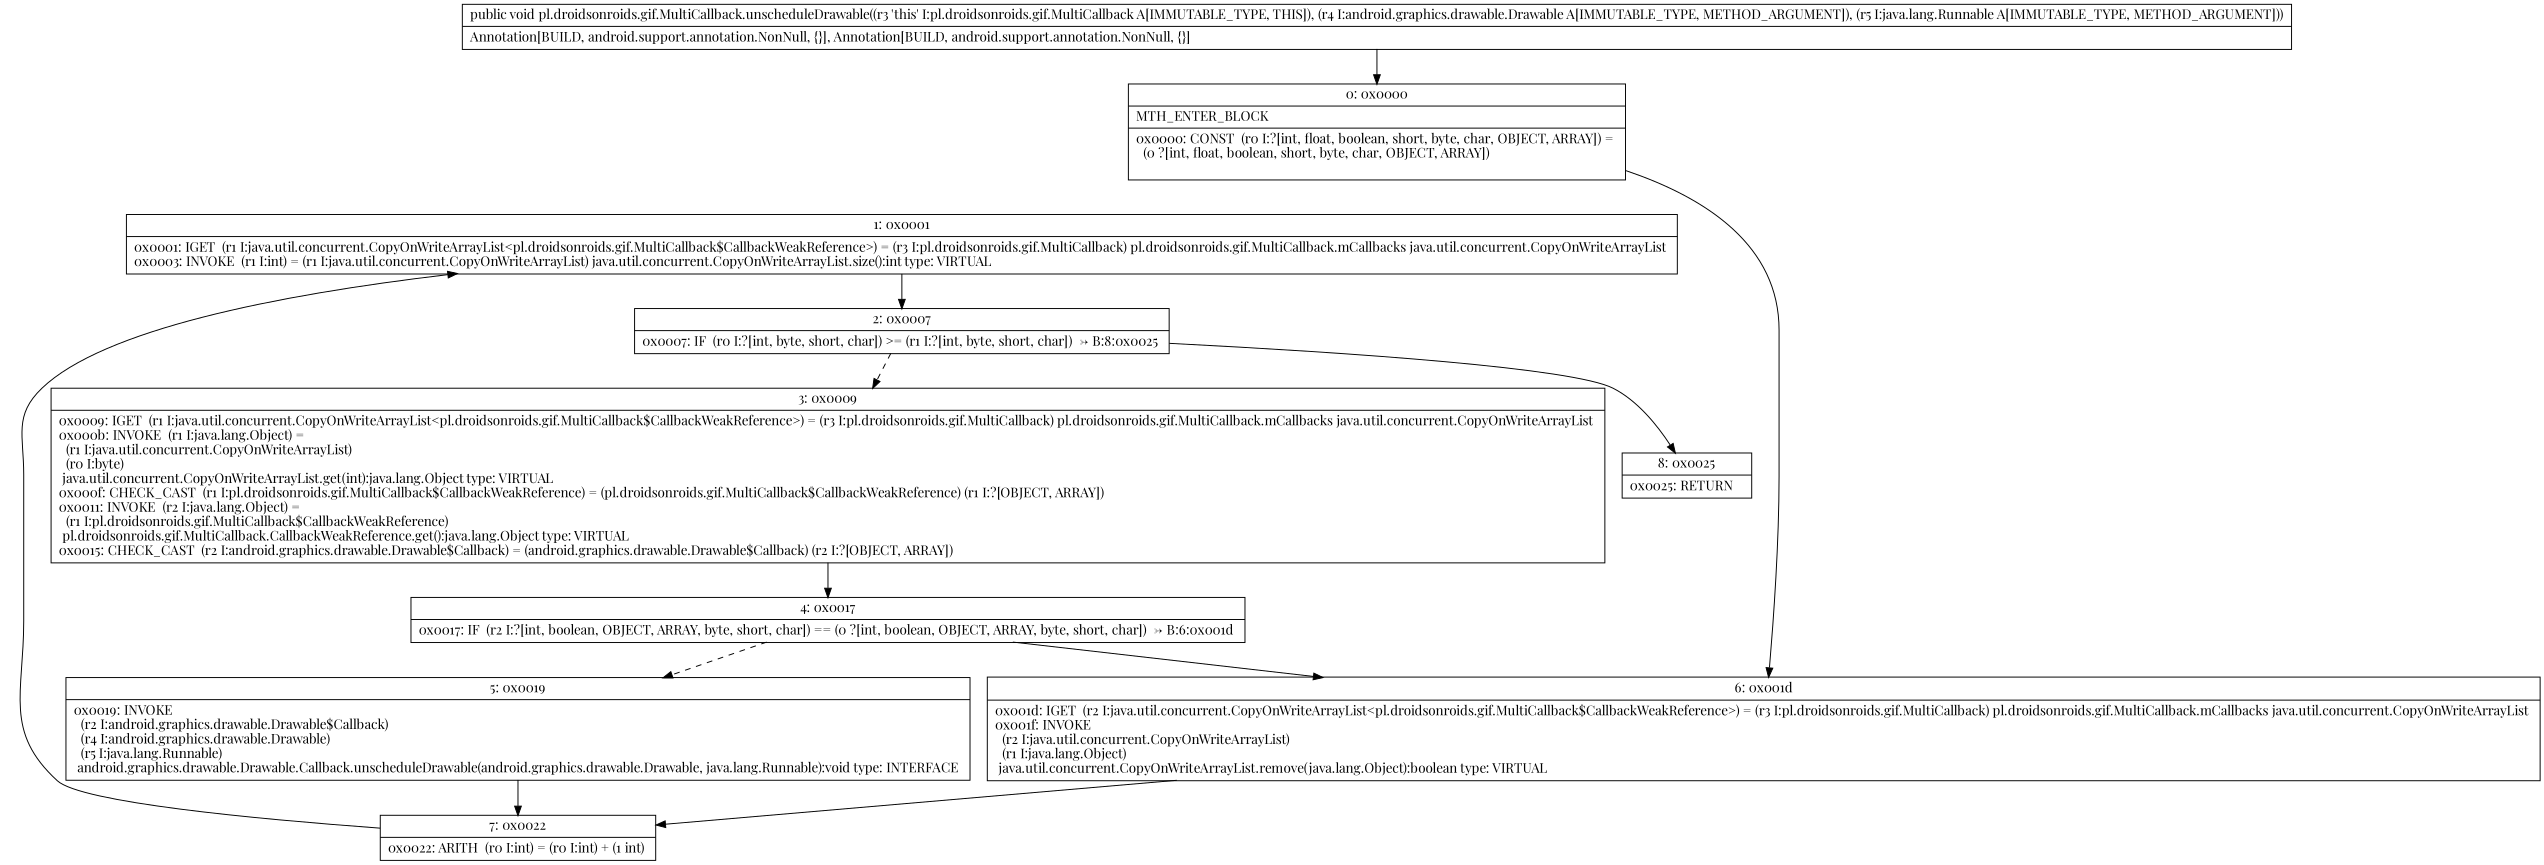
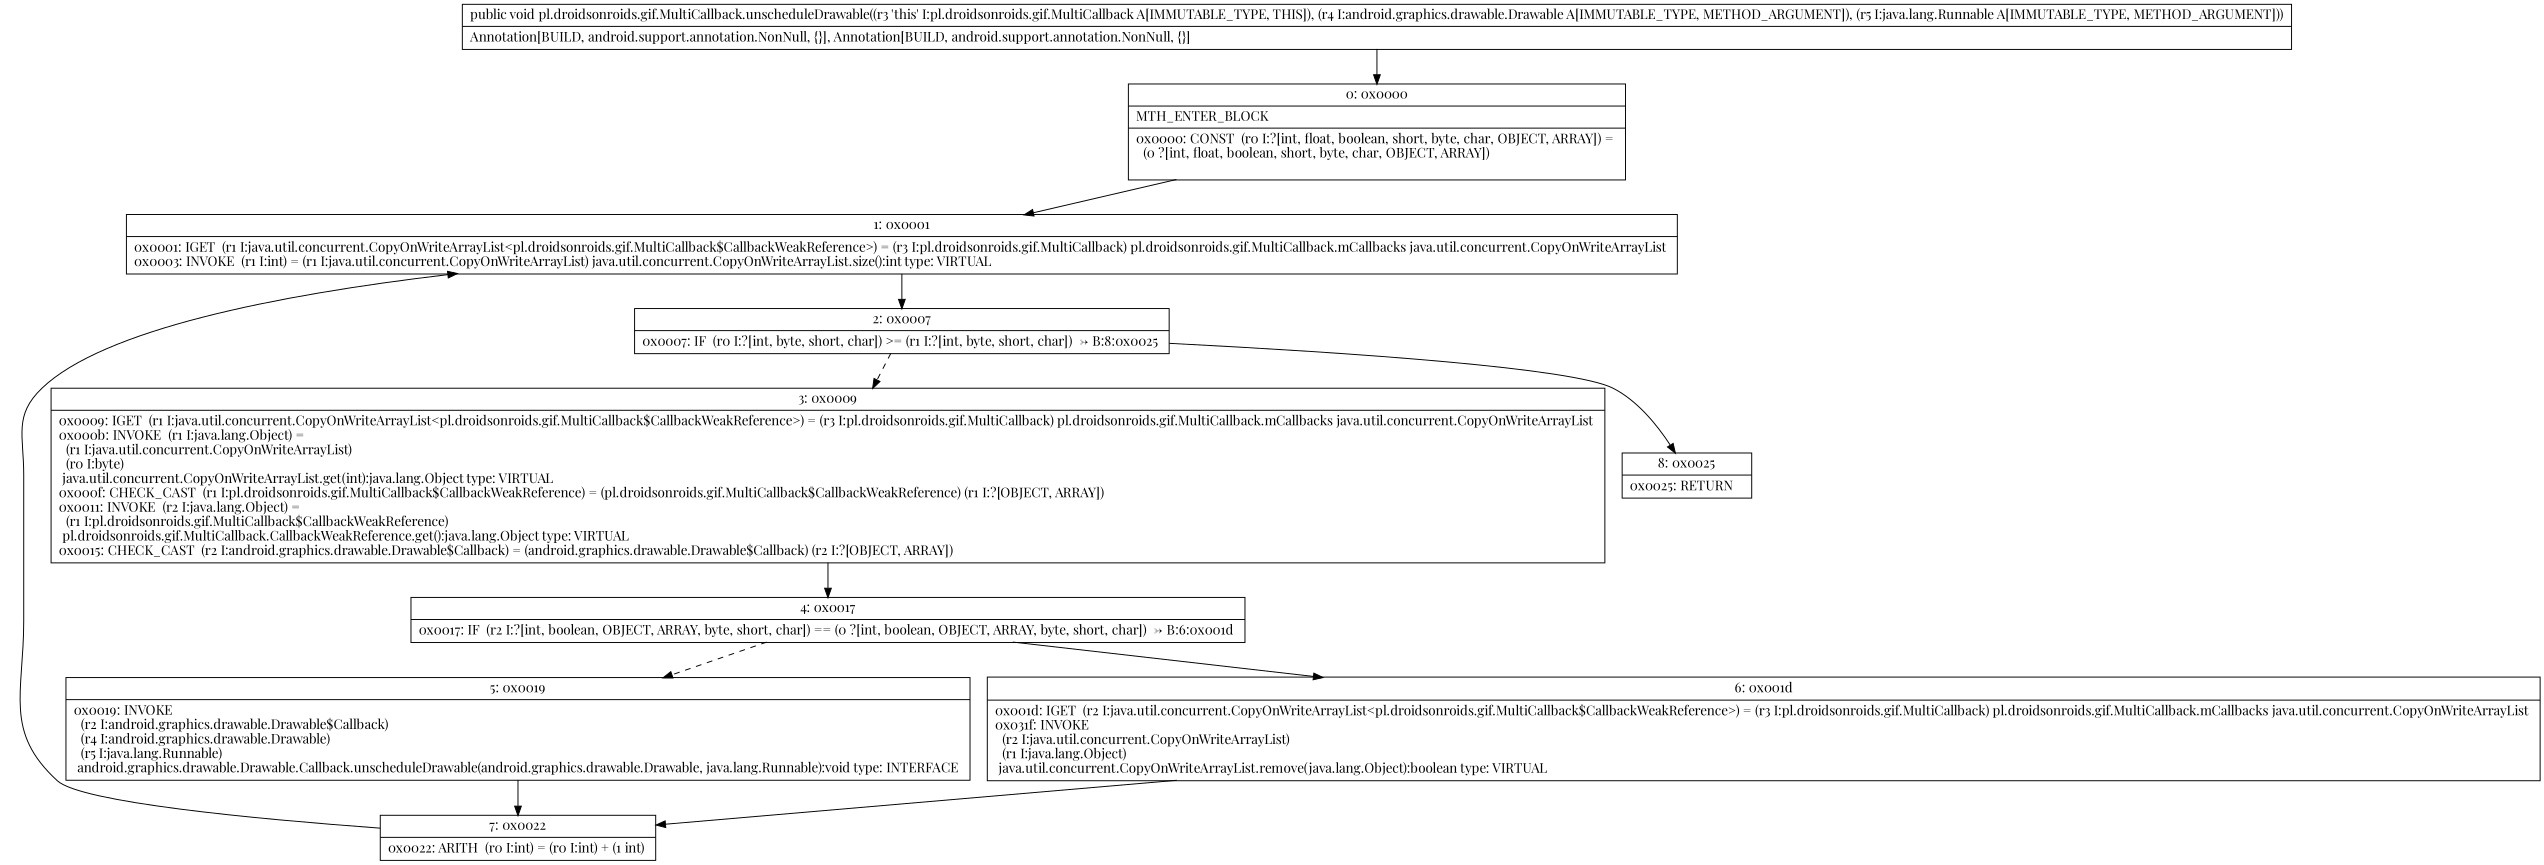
  digraph {
    fontname="Playfair Display"
    node [fontname="Playfair Display" shape=record]
    edge [fontname="Playfair Display"]
    n1 [label="{0\:\ 0x0000|MTH_ENTER_BLOCK\l|0x0000: CONST  (r0 I:?[int, float, boolean, short, byte, char, OBJECT, ARRAY]) = \l  (0 ?[int, float, boolean, short, byte, char, OBJECT, ARRAY])\l \l}"]
    n2 [label="{1\:\ 0x0001|0x0001: IGET  (r1 I:java.util.concurrent.CopyOnWriteArrayList\<pl.droidsonroids.gif.MultiCallback$CallbackWeakReference\>) = (r3 I:pl.droidsonroids.gif.MultiCallback) pl.droidsonroids.gif.MultiCallback.mCallbacks java.util.concurrent.CopyOnWriteArrayList \l0x0003: INVOKE  (r1 I:int) = (r1 I:java.util.concurrent.CopyOnWriteArrayList) java.util.concurrent.CopyOnWriteArrayList.size():int type: VIRTUAL \l}"]
    n3 [label="{2\:\ 0x0007|0x0007: IF  (r0 I:?[int, byte, short, char]) \>= (r1 I:?[int, byte, short, char])  \-\> B:8:0x0025 \l}"]
    n4 [label="{3\:\ 0x0009|0x0009: IGET  (r1 I:java.util.concurrent.CopyOnWriteArrayList\<pl.droidsonroids.gif.MultiCallback$CallbackWeakReference\>) = (r3 I:pl.droidsonroids.gif.MultiCallback) pl.droidsonroids.gif.MultiCallback.mCallbacks java.util.concurrent.CopyOnWriteArrayList \l0x000b: INVOKE  (r1 I:java.lang.Object) = \l  (r1 I:java.util.concurrent.CopyOnWriteArrayList)\l  (r0 I:byte)\l java.util.concurrent.CopyOnWriteArrayList.get(int):java.lang.Object type: VIRTUAL \l0x000f: CHECK_CAST  (r1 I:pl.droidsonroids.gif.MultiCallback$CallbackWeakReference) = (pl.droidsonroids.gif.MultiCallback$CallbackWeakReference) (r1 I:?[OBJECT, ARRAY]) \l0x0011: INVOKE  (r2 I:java.lang.Object) = \l  (r1 I:pl.droidsonroids.gif.MultiCallback$CallbackWeakReference)\l pl.droidsonroids.gif.MultiCallback.CallbackWeakReference.get():java.lang.Object type: VIRTUAL \l0x0015: CHECK_CAST  (r2 I:android.graphics.drawable.Drawable$Callback) = (android.graphics.drawable.Drawable$Callback) (r2 I:?[OBJECT, ARRAY]) \l}"]
    n5 [label="{8\:\ 0x0025|0x0025: RETURN   \l}"]
    n6 [label="{4\:\ 0x0017|0x0017: IF  (r2 I:?[int, boolean, OBJECT, ARRAY, byte, short, char]) == (0 ?[int, boolean, OBJECT, ARRAY, byte, short, char])  \-\> B:6:0x001d \l}"]
    n7 [label="{5\:\ 0x0019|0x0019: INVOKE  \l  (r2 I:android.graphics.drawable.Drawable$Callback)\l  (r4 I:android.graphics.drawable.Drawable)\l  (r5 I:java.lang.Runnable)\l android.graphics.drawable.Drawable.Callback.unscheduleDrawable(android.graphics.drawable.Drawable, java.lang.Runnable):void type: INTERFACE \l}"]
-   n8 [label="{6\:\ 0x001d|0x001d: IGET  (r2 I:java.util.concurrent.CopyOnWriteArrayList\<pl.droidsonroids.gif.MultiCallback$CallbackWeakReference\>) = (r3 I:pl.droidsonroids.gif.MultiCallback) pl.droidsonroids.gif.MultiCallback.mCallbacks java.util.concurrent.CopyOnWriteArrayList \l0x001f: INVOKE  \l  (r2 I:java.util.concurrent.CopyOnWriteArrayList)\l  (r1 I:java.lang.Object)\l java.util.concurrent.CopyOnWriteArrayList.remove(java.lang.Object):boolean type: VIRTUAL \l}"]
+   n8 [label="{6\:\ 0x001d|0x001d: IGET  (r2 I:java.util.concurrent.CopyOnWriteArrayList\<pl.droidsonroids.gif.MultiCallback$CallbackWeakReference\>) = (r3 I:pl.droidsonroids.gif.MultiCallback) pl.droidsonroids.gif.MultiCallback.mCallbacks java.util.concurrent.CopyOnWriteArrayList \l0x031f: INVOKE  \l  (r2 I:java.util.concurrent.CopyOnWriteArrayList)\l  (r1 I:java.lang.Object)\l java.util.concurrent.CopyOnWriteArrayList.remove(java.lang.Object):boolean type: VIRTUAL \l}"]
    n9 [label="{7\:\ 0x0022|0x0022: ARITH  (r0 I:int) = (r0 I:int) + (1 int) \l}"]
    n10 [label="{public void pl.droidsonroids.gif.MultiCallback.unscheduleDrawable((r3 'this' I:pl.droidsonroids.gif.MultiCallback A[IMMUTABLE_TYPE, THIS]), (r4 I:android.graphics.drawable.Drawable A[IMMUTABLE_TYPE, METHOD_ARGUMENT]), (r5 I:java.lang.Runnable A[IMMUTABLE_TYPE, METHOD_ARGUMENT]))  | Annotation[BUILD, android.support.annotation.NonNull, \{\}], Annotation[BUILD, android.support.annotation.NonNull, \{\}]\l}"]
-   n1 -> n8
+   n1 -> n2
    n2 -> n3
    n3 -> n4 [style=dashed]
    n3 -> n5
    n4 -> n6
    n6 -> n7 [style=dashed]
    n6 -> n8
    n7 -> n9
    n8 -> n9
    n9 -> n2
    n10 -> n1
  }
